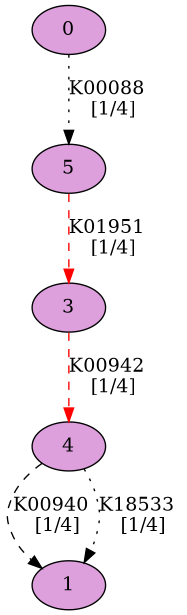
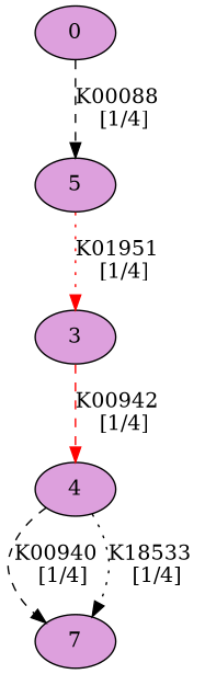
  digraph {
    node [fillcolor=plum style=filled]
    edge [color=black style=dashed]
    n1 [label=5]
    0
    3
    4
-   1
-   n1 -> 3 [color=red label="K01951 \n [1/4]"]
-   0 -> n1 [label="K00088 \n [1/4]" style=dotted]
+   1 [label=7]
+   n1 -> 3 [color=red label="K01951 \n [1/4]" style=dotted]
+   0 -> n1 [label="K00088 \n [1/4]"]
    3 -> 4 [color=red label="K00942 \n [1/4]"]
    4 -> 1 [label="K00940 \n [1/4]"]
    4 -> 1 [label="K18533 \n [1/4]" style=dotted]
  }
